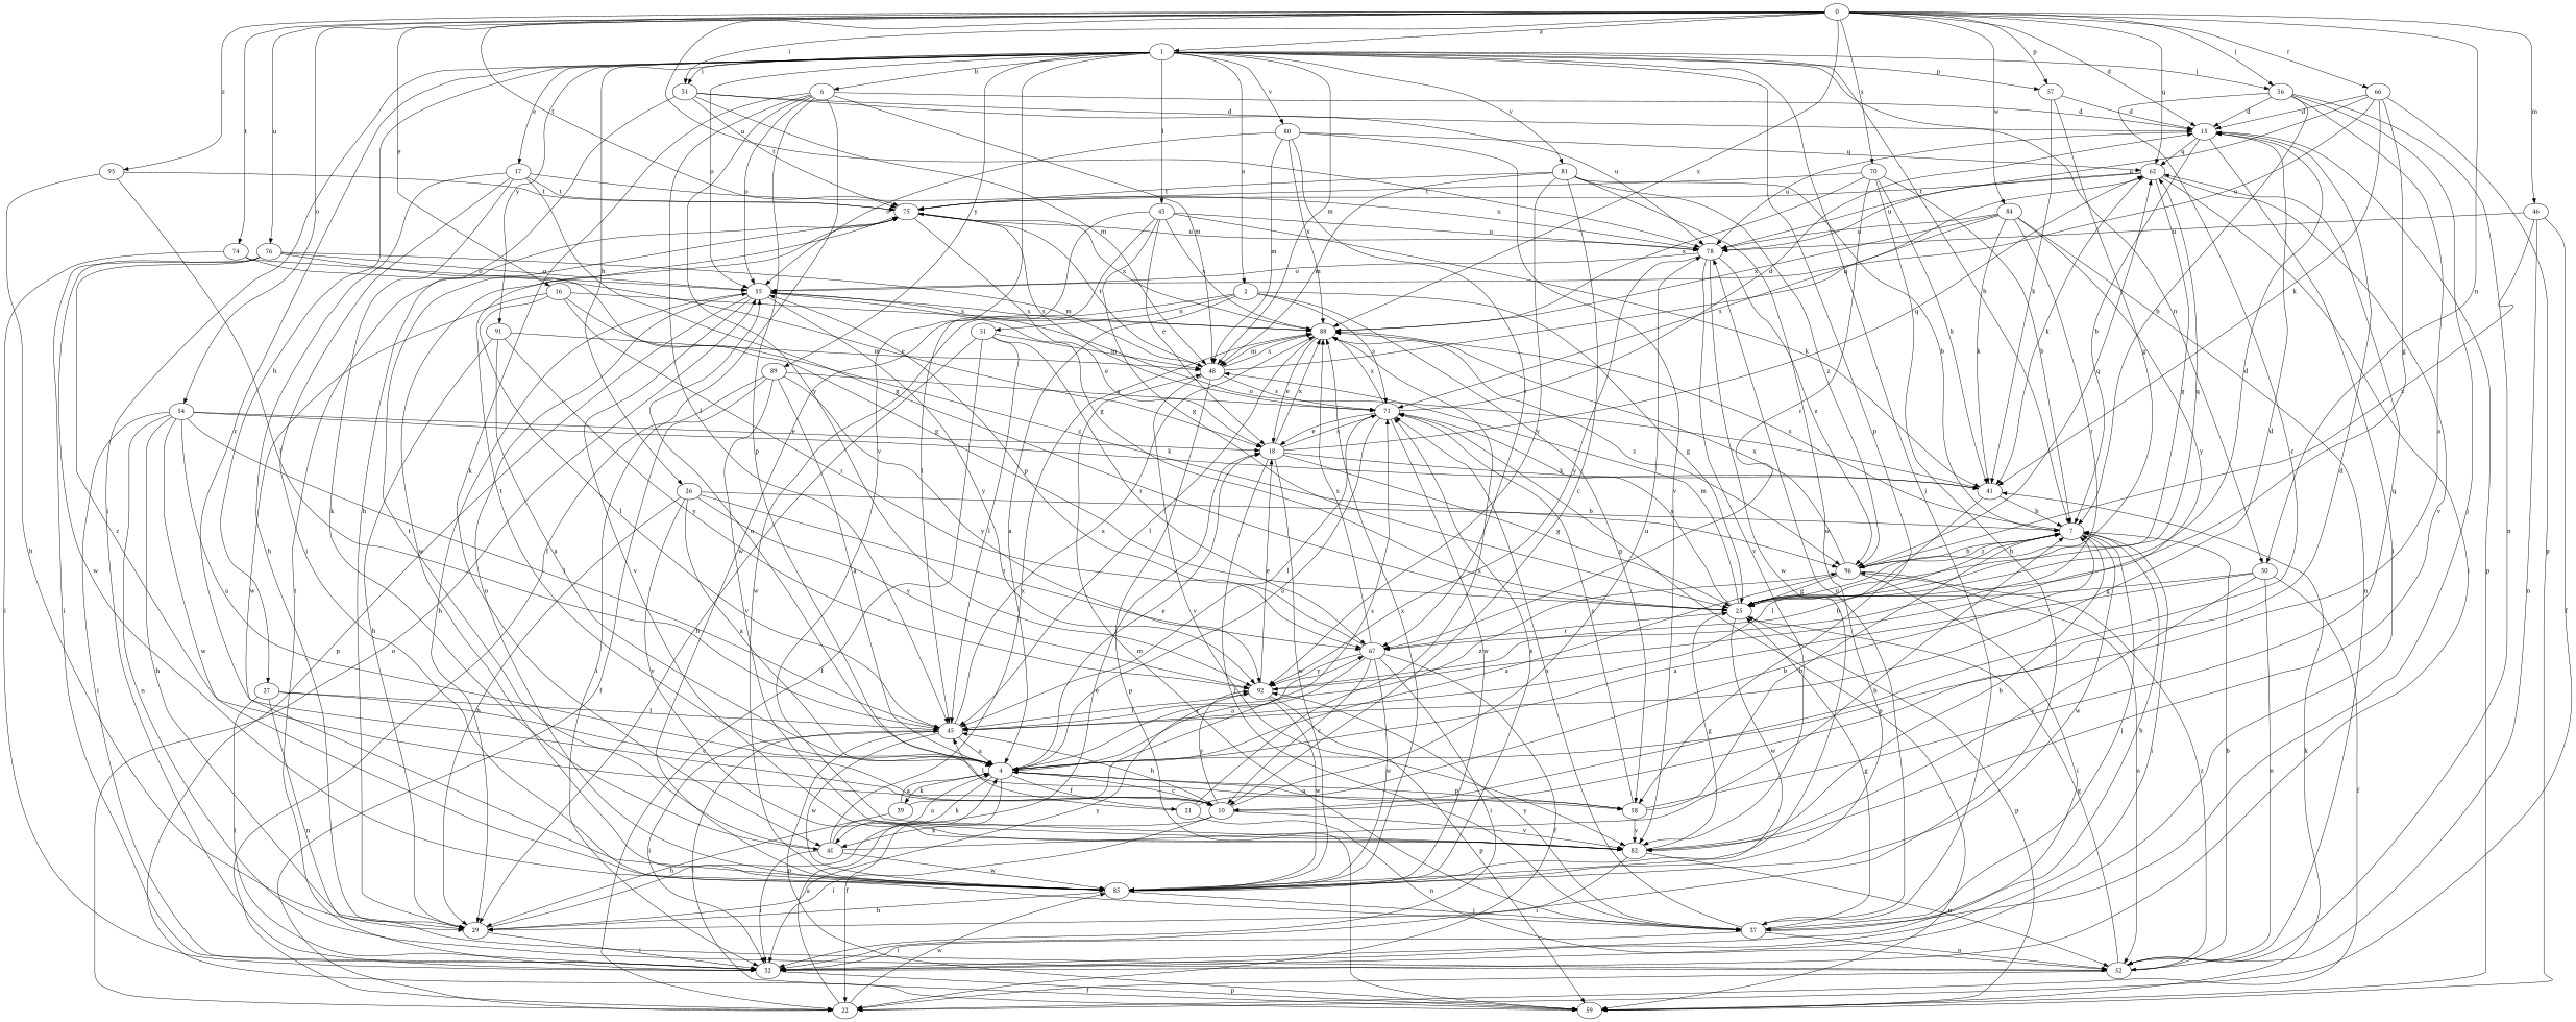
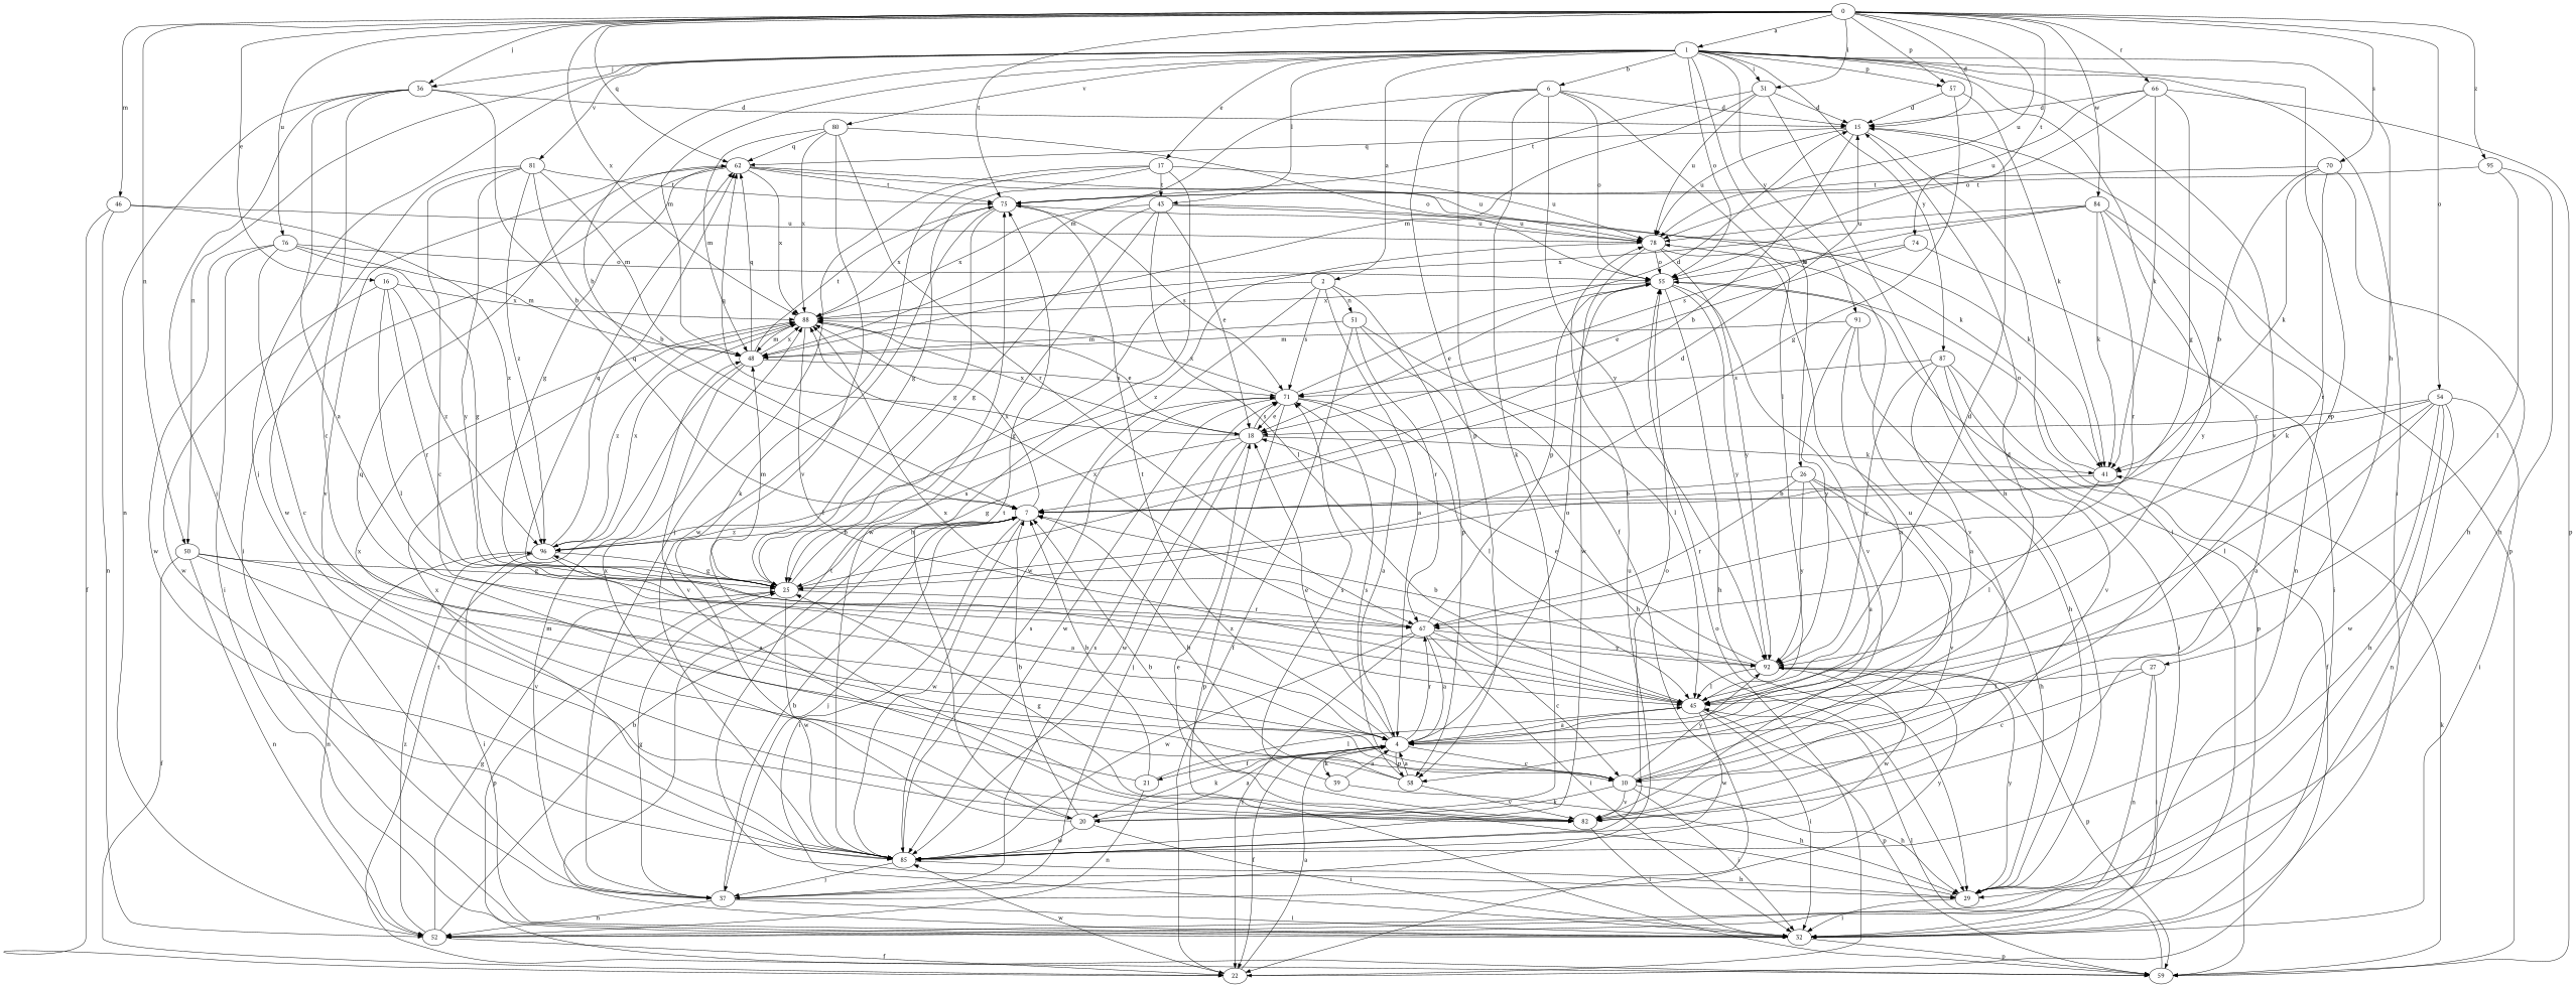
  strict digraph {
    fontname="PT Serif"
    node [fontname="PT Serif"]
    edge [fontname="PT Serif"]
    0
    1
    15
    16
    31
    36
    46
    50
    54
    57
    62
    66
    70
    74
    75
    76
    78
    84
    88
    95
    2
    6
    7
    10
    17
    26
    27
    32
    37
    43
    48
    55
    58
    80
    81
    82
-   89
+   89 [label=87]
    91
    59
    85
    67
    45
    96
    29
    4
    52
    22
    25
    18
    41
    71
    92
    51
-   40
+   40 [label=20]
    21
    39
    0 -> 1 [label=a]
    0 -> 15 [label=d]
    0 -> 16 [label=e]
    0 -> 31 [label=i]
    0 -> 36 [label=j]
    0 -> 46 [label=m]
    0 -> 50 [label=n]
    0 -> 54 [label=o]
    0 -> 57 [label=p]
    0 -> 62 [label=q]
    0 -> 66 [label=r]
    0 -> 70 [label=s]
    0 -> 74 [label=t]
    0 -> 75 [label=t]
    0 -> 76 [label=u]
    0 -> 78 [label=u]
    0 -> 84 [label=w]
    0 -> 88 [label=x]
    0 -> 95 [label=z]
    1 -> 31 [label=i]
    1 -> 36 [label=j]
    1 -> 50 [label=n]
    1 -> 57 [label=p]
    1 -> 2 [label=a]
    1 -> 6 [label=b]
    1 -> 7 [label=b]
    1 -> 10 [label=c]
    1 -> 17 [label=e]
    1 -> 26 [label=h]
    1 -> 27 [label=h]
    1 -> 32 [label=i]
    1 -> 37 [label=j]
    1 -> 43 [label=l]
    1 -> 48 [label=m]
    1 -> 55 [label=o]
    1 -> 58 [label=p]
    1 -> 80 [label=v]
    1 -> 81 [label=v]
    1 -> 82 [label=v]
    1 -> 89 [label=y]
    1 -> 91 [label=y]
    15 -> 62 [label=q]
    15 -> 78 [label=u]
    15 -> 7 [label=b]
    15 -> 32 [label=i]
    15 -> 59 [label=p]
    16 -> 88 [label=x]
    16 -> 85 [label=w]
    16 -> 67 [label=r]
    16 -> 45 [label=l]
    16 -> 96 [label=z]
    31 -> 15 [label=d]
    31 -> 75 [label=t]
    31 -> 78 [label=u]
    31 -> 48 [label=m]
    31 -> 29 [label=h]
    36 -> 15 [label=d]
    36 -> 7 [label=b]
    36 -> 10 [label=c]
    36 -> 37 [label=j]
    36 -> 4 [label=a]
    36 -> 52 [label=n]
    46 -> 78 [label=u]
    46 -> 96 [label=z]
    46 -> 52 [label=n]
    46 -> 22 [label=f]
    50 -> 82 [label=v]
    50 -> 4 [label=a]
    50 -> 52 [label=n]
    50 -> 22 [label=f]
    50 -> 25 [label=g]
    54 -> 32 [label=i]
    54 -> 85 [label=w]
    54 -> 45 [label=l]
    54 -> 29 [label=h]
    54 -> 4 [label=a]
    54 -> 52 [label=n]
    54 -> 18 [label=e]
    54 -> 41 [label=k]
    57 -> 15 [label=d]
    57 -> 25 [label=g]
    57 -> 41 [label=k]
    62 -> 75 [label=t]
    62 -> 78 [label=u]
-   70 -> 88 [label=x]
+   62 -> 88 [label=x]
    62 -> 32 [label=i]
    62 -> 82 [label=v]
    62 -> 25 [label=g]
    62 -> 41 [label=k]
    66 -> 15 [label=d]
    66 -> 78 [label=u]
    66 -> 55 [label=o]
    66 -> 59 [label=p]
    66 -> 25 [label=g]
    66 -> 41 [label=k]
    70 -> 75 [label=t]
    70 -> 7 [label=b]
    70 -> 67 [label=r]
    70 -> 29 [label=h]
    70 -> 41 [label=k]
    74 -> 32 [label=i]
    74 -> 55 [label=o]
    74 -> 18 [label=e]
    75 -> 78 [label=u]
    75 -> 88 [label=x]
    75 -> 85 [label=w]
    75 -> 25 [label=g]
    75 -> 71 [label=s]
    76 -> 10 [label=c]
    76 -> 32 [label=i]
    76 -> 48 [label=m]
    76 -> 55 [label=o]
    76 -> 85 [label=w]
    76 -> 25 [label=g]
    78 -> 55 [label=o]
    78 -> 82 [label=v]
    78 -> 85 [label=w]
    78 -> 96 [label=z]
    78 -> 92 [label=y]
    84 -> 78 [label=u]
    84 -> 88 [label=x]
    84 -> 67 [label=r]
    84 -> 52 [label=n]
    84 -> 41 [label=k]
    84 -> 71 [label=s]
    84 -> 92 [label=y]
    88 -> 48 [label=m]
    88 -> 45 [label=l]
    88 -> 96 [label=z]
    88 -> 18 [label=e]
    95 -> 75 [label=t]
    95 -> 45 [label=l]
    95 -> 29 [label=h]
    2 -> 58 [label=p]
    2 -> 85 [label=w]
    2 -> 4 [label=a]
    2 -> 25 [label=g]
    2 -> 71 [label=s]
    2 -> 51 [label=n]
    6 -> 15 [label=d]
    6 -> 48 [label=m]
    6 -> 55 [label=o]
    6 -> 58 [label=p]
    6 -> 45 [label=l]
    6 -> 22 [label=f]
    6 -> 92 [label=y]
    6 -> 40 [label=k]
    7 -> 88 [label=x]
    7 -> 32 [label=i]
    7 -> 37 [label=j]
    7 -> 85 [label=w]
    7 -> 96 [label=z]
    10 -> 15 [label=d]
    10 -> 78 [label=u]
    10 -> 32 [label=i]
    10 -> 82 [label=v]
-   10 -> 45 [label=h]
+   10 -> 29 [label=h]
    10 -> 92 [label=y]
    10 -> 40 [label=k]
-   17 -> 75 [label=t]
+   17 -> 43 [label=t]
    17 -> 78 [label=u]
    17 -> 37 [label=j]
    17 -> 29 [label=h]
    17 -> 25 [label=g]
    17 -> 40 [label=k]
    26 -> 7 [label=b]
    26 -> 82 [label=v]
    26 -> 67 [label=r]
    26 -> 29 [label=h]
    26 -> 4 [label=a]
    26 -> 92 [label=y]
    27 -> 10 [label=c]
    27 -> 32 [label=i]
    27 -> 45 [label=l]
    27 -> 52 [label=n]
    32 -> 75 [label=t]
    32 -> 59 [label=p]
    37 -> 78 [label=u]
    37 -> 7 [label=b]
    37 -> 32 [label=i]
    37 -> 48 [label=m]
    37 -> 52 [label=n]
    37 -> 25 [label=g]
    37 -> 71 [label=s]
    37 -> 92 [label=y]
    43 -> 78 [label=u]
    43 -> 88 [label=x]
    43 -> 85 [label=w]
    43 -> 45 [label=l]
    43 -> 25 [label=g]
    43 -> 18 [label=e]
    43 -> 41 [label=k]
    48 -> 62 [label=q]
    48 -> 75 [label=t]
    48 -> 88 [label=x]
    48 -> 82 [label=v]
-   48 -> 59 [label=p]
+   48 -> 59 [label=t]
    48 -> 71 [label=s]
    55 -> 88 [label=x]
    55 -> 82 [label=v]
    55 -> 59 [label=p]
    55 -> 29 [label=h]
    55 -> 18 [label=e]
    55 -> 92 [label=y]
    58 -> 62 [label=q]
    58 -> 7 [label=b]
    58 -> 82 [label=v]
    58 -> 4 [label=a]
    58 -> 71 [label=s]
    80 -> 62 [label=q]
    80 -> 88 [label=x]
    80 -> 48 [label=m]
    80 -> 55 [label=o]
    80 -> 82 [label=v]
    80 -> 67 [label=r]
    81 -> 75 [label=t]
    81 -> 7 [label=b]
    81 -> 10 [label=c]
    81 -> 48 [label=m]
    81 -> 85 [label=w]
    81 -> 96 [label=z]
    81 -> 92 [label=y]
    82 -> 7 [label=b]
    82 -> 32 [label=i]
-   82 -> 52 [label=n]
    82 -> 25 [label=g]
    89 -> 32 [label=i]
    89 -> 82 [label=v]
    89 -> 4 [label=a]
    89 -> 22 [label=f]
    89 -> 71 [label=s]
    89 -> 92 [label=y]
    91 -> 48 [label=m]
    91 -> 29 [label=h]
    91 -> 4 [label=a]
    91 -> 92 [label=y]
    59 -> 45 [label=l]
    59 -> 41 [label=k]
    85 -> 88 [label=x]
    85 -> 37 [label=j]
    85 -> 55 [label=o]
    85 -> 29 [label=h]
    85 -> 71 [label=s]
    67 -> 88 [label=x]
    67 -> 10 [label=c]
    67 -> 32 [label=i]
    67 -> 55 [label=p]
    67 -> 85 [label=w]
    67 -> 4 [label=a]
    67 -> 22 [label=f]
    67 -> 92 [label=y]
    45 -> 15 [label=d]
    45 -> 88 [label=x]
    45 -> 32 [label=i]
    45 -> 59 [label=p]
    45 -> 85 [label=w]
    45 -> 96 [label=z]
    45 -> 4 [label=a]
    96 -> 62 [label=q]
    96 -> 88 [label=x]
    96 -> 7 [label=b]
    96 -> 32 [label=i]
    96 -> 4 [label=a]
    96 -> 52 [label=n]
    96 -> 25 [label=g]
    29 -> 32 [label=i]
    29 -> 18 [label=e]
    29 -> 92 [label=y]
    4 -> 75 [label=t]
    4 -> 10 [label=c]
    4 -> 55 [label=o]
    4 -> 58 [label=p]
    4 -> 67 [label=r]
    4 -> 22 [label=f]
    4 -> 18 [label=e]
    4 -> 40 [label=k]
    4 -> 21 [label=f]
    4 -> 39 [label=k]
    52 -> 7 [label=b]
    52 -> 96 [label=z]
    52 -> 22 [label=f]
    52 -> 25 [label=g]
    22 -> 55 [label=o]
    22 -> 85 [label=w]
    22 -> 4 [label=a]
    25 -> 15 [label=d]
    25 -> 62 [label=q]
    25 -> 48 [label=m]
    25 -> 59 [label=p]
    25 -> 85 [label=w]
    25 -> 67 [label=r]
    25 -> 71 [label=s]
    18 -> 62 [label=q]
    18 -> 88 [label=x]
    18 -> 37 [label=j]
    18 -> 85 [label=w]
    18 -> 25 [label=g]
    18 -> 41 [label=k]
    18 -> 71 [label=s]
    41 -> 7 [label=b]
    41 -> 55 [label=o]
    41 -> 45 [label=l]
    71 -> 15 [label=d]
    71 -> 88 [label=x]
    71 -> 59 [label=p]
    71 -> 85 [label=w]
    71 -> 45 [label=l]
    71 -> 4 [label=a]
    71 -> 18 [label=e]
    92 -> 7 [label=b]
    92 -> 59 [label=p]
    92 -> 85 [label=w]
    92 -> 45 [label=l]
    92 -> 18 [label=e]
    51 -> 48 [label=m]
    51 -> 67 [label=r]
    51 -> 45 [label=l]
    51 -> 29 [label=h]
    51 -> 22 [label=f]
    40 -> 75 [label=t]
    40 -> 88 [label=x]
    40 -> 7 [label=b]
    40 -> 32 [label=i]
    40 -> 85 [label=w]
    40 -> 4 [label=a]
    21 -> 88 [label=x]
    21 -> 7 [label=b]
    21 -> 45 [label=l]
    21 -> 52 [label=n]
    39 -> 29 [label=h]
    39 -> 4 [label=a]
    39 -> 71 [label=s]
  }
